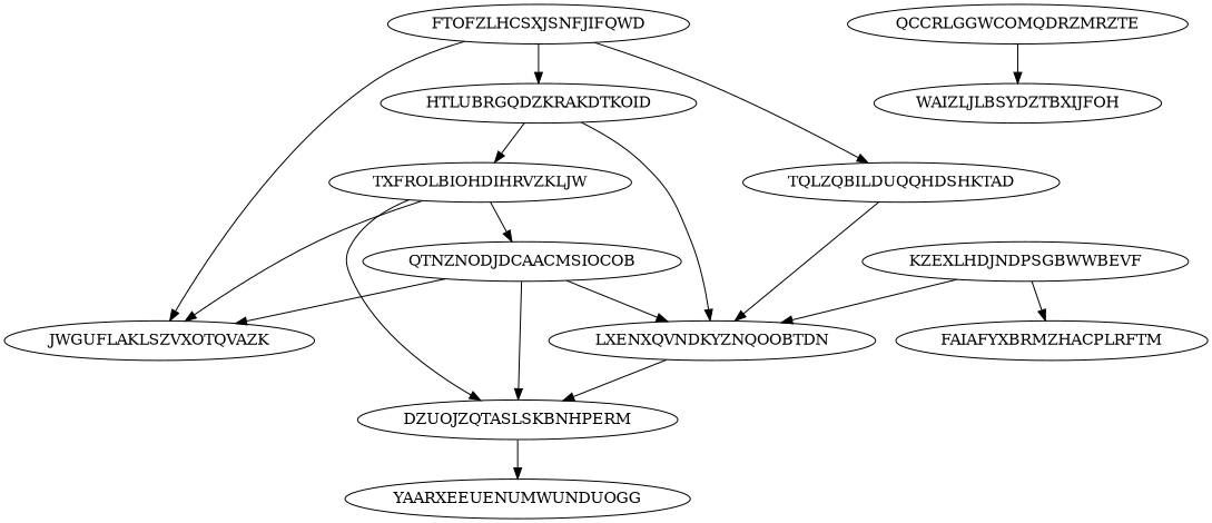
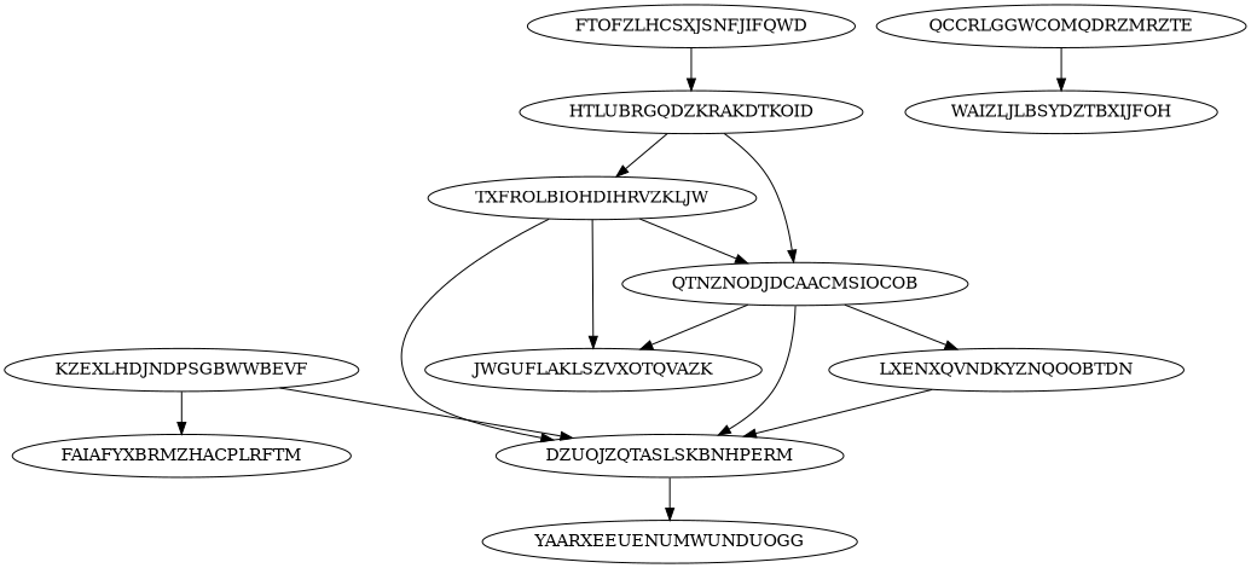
  digraph {
    node [Weight=15]
    edge [Weight=15]
    HTLUBRGQDZKRAKDTKOID [Weight=12]
    FTOFZLHCSXJSNFJIFQWD
-   TQLZQBILDUQQHDSHKTAD
    JWGUFLAKLSZVXOTQVAZK [Weight=18]
    TXFROLBIOHDIHRVZKLJW [Weight=18]
    LXENXQVNDKYZNQOOBTDN
    DZUOJZQTASLSKBNHPERM [Weight=14]
    QTNZNODJDCAACMSIOCOB [Weight=19]
    YAARXEEUENUMWUNDUOGG
    KZEXLHDJNDPSGBWWBEVF [Weight=16]
    FAIAFYXBRMZHACPLRFTM [Weight=19]
    QCCRLGGWCOMQDRZMRZTE [Weight=10]
    WAIZLJLBSYDZTBXIJFOH [Weight=18]
    HTLUBRGQDZKRAKDTKOID -> TXFROLBIOHDIHRVZKLJW [Weight=14]
-   HTLUBRGQDZKRAKDTKOID -> LXENXQVNDKYZNQOOBTDN
+   HTLUBRGQDZKRAKDTKOID -> QTNZNODJDCAACMSIOCOB
    FTOFZLHCSXJSNFJIFQWD -> HTLUBRGQDZKRAKDTKOID [Weight=18]
-   FTOFZLHCSXJSNFJIFQWD -> TQLZQBILDUQQHDSHKTAD [Weight=10]
-   FTOFZLHCSXJSNFJIFQWD -> JWGUFLAKLSZVXOTQVAZK [Weight=12]
-   TQLZQBILDUQQHDSHKTAD -> LXENXQVNDKYZNQOOBTDN [Weight=10]
    TXFROLBIOHDIHRVZKLJW -> JWGUFLAKLSZVXOTQVAZK [Weight=13]
    TXFROLBIOHDIHRVZKLJW -> DZUOJZQTASLSKBNHPERM [Weight=11]
    TXFROLBIOHDIHRVZKLJW -> QTNZNODJDCAACMSIOCOB [Weight=16]
    LXENXQVNDKYZNQOOBTDN -> DZUOJZQTASLSKBNHPERM
    DZUOJZQTASLSKBNHPERM -> YAARXEEUENUMWUNDUOGG
    QTNZNODJDCAACMSIOCOB -> JWGUFLAKLSZVXOTQVAZK [Weight=20]
    QTNZNODJDCAACMSIOCOB -> LXENXQVNDKYZNQOOBTDN [Weight=19]
    QTNZNODJDCAACMSIOCOB -> DZUOJZQTASLSKBNHPERM [Weight=14]
-   KZEXLHDJNDPSGBWWBEVF -> LXENXQVNDKYZNQOOBTDN [Weight=19]
+   KZEXLHDJNDPSGBWWBEVF -> DZUOJZQTASLSKBNHPERM [Weight=19]
    KZEXLHDJNDPSGBWWBEVF -> FAIAFYXBRMZHACPLRFTM [Weight=17]
    QCCRLGGWCOMQDRZMRZTE -> WAIZLJLBSYDZTBXIJFOH
  }
